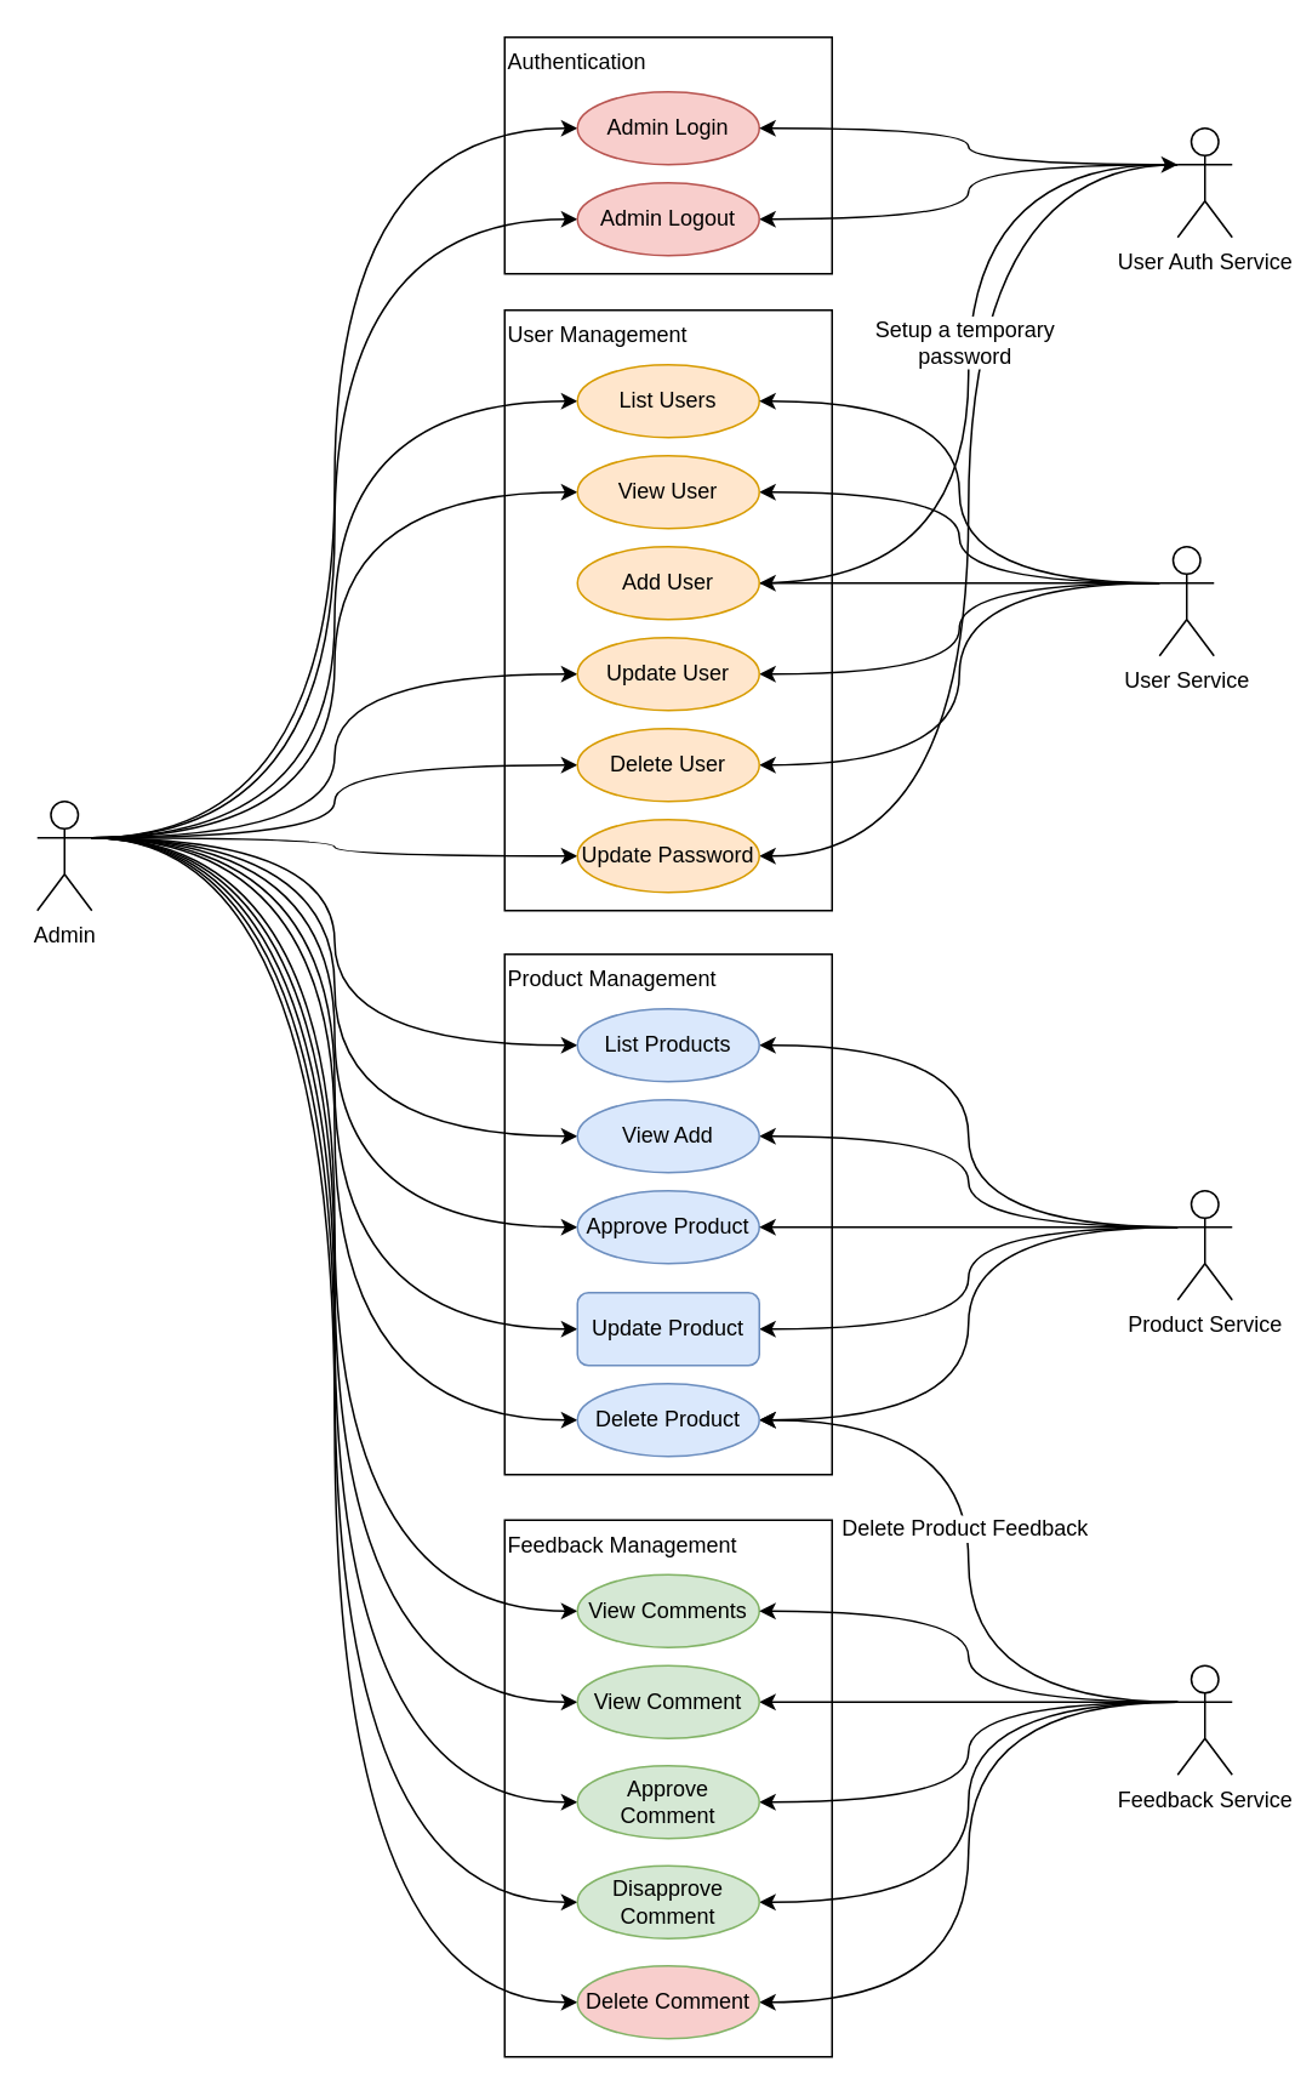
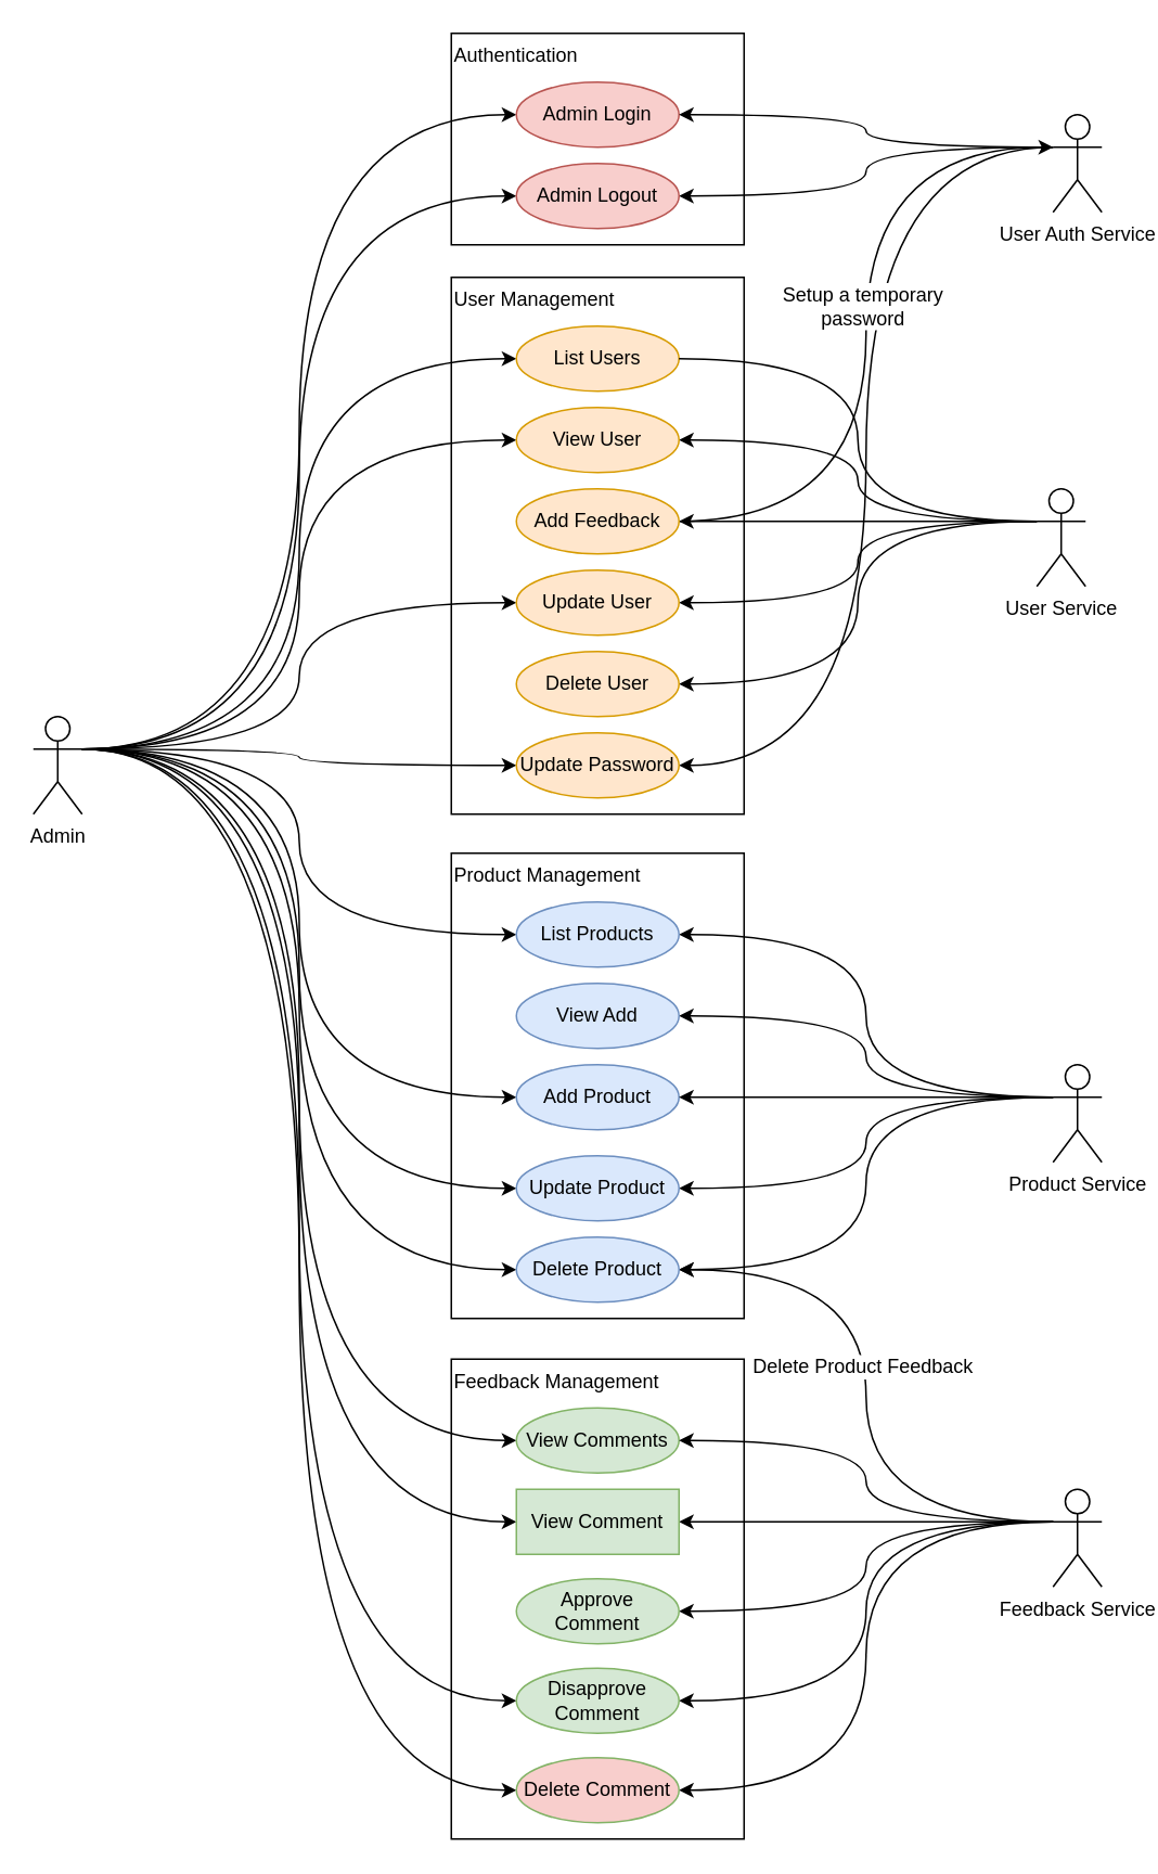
  <mxCell id="0" />
  <mxCell id="1" parent="0" />
  <mxCell id="2" value="Feedback Management" style="rounded=0;whiteSpace=wrap;html=1;align=left;verticalAlign=top;" parent="1" vertex="1"><mxGeometry x="277" y="835" width="180" height="295" as="geometry" /></mxCell>
  <mxCell id="3" value="Product Management" style="rounded=0;whiteSpace=wrap;html=1;align=left;verticalAlign=top;" parent="1" vertex="1"><mxGeometry x="277" y="524" width="180" height="286" as="geometry" /></mxCell>
  <mxCell id="4" value="User Management" style="rounded=0;whiteSpace=wrap;html=1;align=left;verticalAlign=top;" parent="1" vertex="1"><mxGeometry x="277" y="170" width="180" height="330" as="geometry" /></mxCell>
  <mxCell id="5" value="Authentication&lt;div style=&quot;text-align: left&quot;&gt;&lt;/div&gt;" style="rounded=0;whiteSpace=wrap;html=1;align=left;verticalAlign=top;" parent="1" vertex="1"><mxGeometry x="277" y="20" width="180" height="130" as="geometry" /></mxCell>
  <mxCell id="6" style="edgeStyle=orthogonalEdgeStyle;orthogonalLoop=1;jettySize=auto;html=1;exitX=1;exitY=0.333;exitDx=0;exitDy=0;exitPerimeter=0;entryX=0;entryY=0.5;entryDx=0;entryDy=0;curved=1;" parent="1" source="23" target="24" edge="1"><mxGeometry relative="1" as="geometry" /></mxCell>
  <mxCell id="7" style="edgeStyle=orthogonalEdgeStyle;curved=1;orthogonalLoop=1;jettySize=auto;html=1;exitX=1;exitY=0.333;exitDx=0;exitDy=0;exitPerimeter=0;entryX=0;entryY=0.5;entryDx=0;entryDy=0;" parent="1" source="23" target="29" edge="1"><mxGeometry relative="1" as="geometry" /></mxCell>
  <mxCell id="8" style="edgeStyle=orthogonalEdgeStyle;curved=1;orthogonalLoop=1;jettySize=auto;html=1;exitX=1;exitY=0.333;exitDx=0;exitDy=0;exitPerimeter=0;entryX=0;entryY=0.5;entryDx=0;entryDy=0;" parent="1" source="23" target="36" edge="1"><mxGeometry relative="1" as="geometry" /></mxCell>
- <mxCell id="9" style="edgeStyle=orthogonalEdgeStyle;curved=1;orthogonalLoop=1;jettySize=auto;html=1;exitX=1;exitY=0.333;exitDx=0;exitDy=0;exitPerimeter=0;entryX=0;entryY=0.5;entryDx=0;entryDy=0;" parent="1" source="23" target="45" edge="1"><mxGeometry relative="1" as="geometry" /></mxCell>
  <mxCell id="10" style="edgeStyle=orthogonalEdgeStyle;curved=1;orthogonalLoop=1;jettySize=auto;html=1;exitX=1;exitY=0.333;exitDx=0;exitDy=0;exitPerimeter=0;entryX=0;entryY=0.5;entryDx=0;entryDy=0;" parent="1" source="23" target="46" edge="1"><mxGeometry relative="1" as="geometry" /></mxCell>
  <mxCell id="11" style="edgeStyle=orthogonalEdgeStyle;curved=1;orthogonalLoop=1;jettySize=auto;html=1;exitX=1;exitY=0.333;exitDx=0;exitDy=0;exitPerimeter=0;entryX=0;entryY=0.5;entryDx=0;entryDy=0;" parent="1" source="23" target="47" edge="1"><mxGeometry relative="1" as="geometry" /></mxCell>
  <mxCell id="12" style="edgeStyle=orthogonalEdgeStyle;curved=1;orthogonalLoop=1;jettySize=auto;html=1;exitX=1;exitY=0.333;exitDx=0;exitDy=0;exitPerimeter=0;entryX=0;entryY=0.5;entryDx=0;entryDy=0;" parent="1" source="23" target="48" edge="1"><mxGeometry relative="1" as="geometry" /></mxCell>
  <mxCell id="13" style="edgeStyle=orthogonalEdgeStyle;curved=1;orthogonalLoop=1;jettySize=auto;html=1;exitX=1;exitY=0.333;exitDx=0;exitDy=0;exitPerimeter=0;entryX=0;entryY=0.5;entryDx=0;entryDy=0;" parent="1" source="23" target="49" edge="1"><mxGeometry relative="1" as="geometry" /></mxCell>
  <mxCell id="14" style="edgeStyle=orthogonalEdgeStyle;curved=1;orthogonalLoop=1;jettySize=auto;html=1;exitX=1;exitY=0.333;exitDx=0;exitDy=0;exitPerimeter=0;entryX=0;entryY=0.5;entryDx=0;entryDy=0;" parent="1" source="23" target="56" edge="1"><mxGeometry relative="1" as="geometry" /></mxCell>
- <mxCell id="15" style="edgeStyle=orthogonalEdgeStyle;curved=1;orthogonalLoop=1;jettySize=auto;html=1;exitX=1;exitY=0.333;exitDx=0;exitDy=0;exitPerimeter=0;entryX=0;entryY=0.5;entryDx=0;entryDy=0;" parent="1" source="23" target="57" edge="1"><mxGeometry relative="1" as="geometry" /></mxCell>
  <mxCell id="16" style="edgeStyle=orthogonalEdgeStyle;curved=1;orthogonalLoop=1;jettySize=auto;html=1;exitX=1;exitY=0.333;exitDx=0;exitDy=0;exitPerimeter=0;entryX=0;entryY=0.5;entryDx=0;entryDy=0;" parent="1" source="23" target="58" edge="1"><mxGeometry relative="1" as="geometry" /></mxCell>
- <mxCell id="17" style="edgeStyle=orthogonalEdgeStyle;curved=1;orthogonalLoop=1;jettySize=auto;html=1;exitX=1;exitY=0.333;exitDx=0;exitDy=0;exitPerimeter=0;entryX=0;entryY=0.5;entryDx=0;entryDy=0;" parent="1" source="23" target="59" edge="1"><mxGeometry relative="1" as="geometry" /></mxCell>
  <mxCell id="18" style="edgeStyle=orthogonalEdgeStyle;orthogonalLoop=1;jettySize=auto;html=1;exitX=1;exitY=0.333;exitDx=0;exitDy=0;exitPerimeter=0;entryX=0;entryY=0.5;entryDx=0;entryDy=0;curved=1;" parent="1" source="23" target="60" edge="1"><mxGeometry relative="1" as="geometry" /></mxCell>
  <mxCell id="19" style="edgeStyle=orthogonalEdgeStyle;curved=1;orthogonalLoop=1;jettySize=auto;html=1;exitX=1;exitY=0.333;exitDx=0;exitDy=0;exitPerimeter=0;entryX=0;entryY=0.5;entryDx=0;entryDy=0;" parent="1" source="23" target="64" edge="1"><mxGeometry relative="1" as="geometry" /></mxCell>
  <mxCell id="20" style="edgeStyle=orthogonalEdgeStyle;orthogonalLoop=1;jettySize=auto;html=1;exitX=1;exitY=0.333;exitDx=0;exitDy=0;exitPerimeter=0;entryX=0;entryY=0.5;entryDx=0;entryDy=0;curved=1;" parent="1" source="23" target="65" edge="1"><mxGeometry relative="1" as="geometry" /></mxCell>
  <mxCell id="21" style="edgeStyle=orthogonalEdgeStyle;orthogonalLoop=1;jettySize=auto;html=1;exitX=1;exitY=0.333;exitDx=0;exitDy=0;exitPerimeter=0;entryX=0;entryY=0.5;entryDx=0;entryDy=0;curved=1;" edge="1" parent="1" source="23" target="66"><mxGeometry relative="1" as="geometry" /></mxCell>
  <mxCell id="22" style="edgeStyle=orthogonalEdgeStyle;curved=1;orthogonalLoop=1;jettySize=auto;html=1;exitX=1;exitY=0.333;exitDx=0;exitDy=0;exitPerimeter=0;entryX=0;entryY=0.5;entryDx=0;entryDy=0;" edge="1" parent="1" source="23" target="67"><mxGeometry relative="1" as="geometry" /></mxCell>
  <mxCell id="23" value="Admin&lt;br&gt;" style="shape=umlActor;verticalLabelPosition=bottom;labelBackgroundColor=#ffffff;verticalAlign=top;html=1;outlineConnect=0;" parent="1" vertex="1"><mxGeometry x="20" y="440" width="30" height="60" as="geometry" /></mxCell>
  <mxCell id="24" value="Admin Login" style="ellipse;whiteSpace=wrap;html=1;fillColor=#f8cecc;strokeColor=#b85450;" parent="1" vertex="1"><mxGeometry x="317" y="50" width="100" height="40" as="geometry" /></mxCell>
  <mxCell id="25" style="edgeStyle=orthogonalEdgeStyle;curved=1;orthogonalLoop=1;jettySize=auto;html=1;exitX=0;exitY=0.333;exitDx=0;exitDy=0;exitPerimeter=0;entryX=1;entryY=0.5;entryDx=0;entryDy=0;" parent="1" source="28" target="24" edge="1"><mxGeometry relative="1" as="geometry" /></mxCell>
  <mxCell id="26" style="edgeStyle=orthogonalEdgeStyle;curved=1;orthogonalLoop=1;jettySize=auto;html=1;exitX=0;exitY=0.333;exitDx=0;exitDy=0;exitPerimeter=0;entryX=1;entryY=0.5;entryDx=0;entryDy=0;" parent="1" source="28" target="58" edge="1"><mxGeometry relative="1" as="geometry" /></mxCell>
  <mxCell id="27" style="edgeStyle=orthogonalEdgeStyle;curved=1;orthogonalLoop=1;jettySize=auto;html=1;exitX=0;exitY=0.333;exitDx=0;exitDy=0;exitPerimeter=0;entryX=1;entryY=0.5;entryDx=0;entryDy=0;" parent="1" source="28" target="64" edge="1"><mxGeometry relative="1" as="geometry" /></mxCell>
  <mxCell id="28" value="User Auth Service" style="shape=umlActor;verticalLabelPosition=bottom;labelBackgroundColor=#ffffff;verticalAlign=top;html=1;outlineConnect=0;" parent="1" vertex="1"><mxGeometry x="647" y="70" width="30" height="60" as="geometry" /></mxCell>
- <mxCell id="29" value="Approve Product" style="ellipse;whiteSpace=wrap;html=1;fillColor=#dae8fc;strokeColor=#6c8ebf;" parent="1" vertex="1"><mxGeometry x="317" y="654" width="100" height="40" as="geometry" /></mxCell>
+ <mxCell id="29" value="Add Product" style="ellipse;whiteSpace=wrap;html=1;fillColor=#dae8fc;strokeColor=#6c8ebf;" parent="1" vertex="1"><mxGeometry x="317" y="654" width="100" height="40" as="geometry" /></mxCell>
  <mxCell id="30" style="edgeStyle=orthogonalEdgeStyle;curved=1;orthogonalLoop=1;jettySize=auto;html=1;exitX=0;exitY=0.333;exitDx=0;exitDy=0;exitPerimeter=0;entryX=1;entryY=0.5;entryDx=0;entryDy=0;" parent="1" source="35" target="29" edge="1"><mxGeometry relative="1" as="geometry" /></mxCell>
  <mxCell id="31" style="edgeStyle=orthogonalEdgeStyle;curved=1;orthogonalLoop=1;jettySize=auto;html=1;exitX=0;exitY=0.333;exitDx=0;exitDy=0;exitPerimeter=0;entryX=1;entryY=0.5;entryDx=0;entryDy=0;" parent="1" source="35" target="47" edge="1"><mxGeometry relative="1" as="geometry" /></mxCell>
  <mxCell id="32" style="edgeStyle=orthogonalEdgeStyle;curved=1;orthogonalLoop=1;jettySize=auto;html=1;exitX=0;exitY=0.333;exitDx=0;exitDy=0;exitPerimeter=0;entryX=1;entryY=0.5;entryDx=0;entryDy=0;" parent="1" source="35" target="48" edge="1"><mxGeometry relative="1" as="geometry" /></mxCell>
  <mxCell id="33" style="edgeStyle=orthogonalEdgeStyle;curved=1;orthogonalLoop=1;jettySize=auto;html=1;exitX=0;exitY=0.333;exitDx=0;exitDy=0;exitPerimeter=0;entryX=1;entryY=0.5;entryDx=0;entryDy=0;" parent="1" source="35" target="59" edge="1"><mxGeometry relative="1" as="geometry" /></mxCell>
  <mxCell id="34" style="edgeStyle=orthogonalEdgeStyle;curved=1;orthogonalLoop=1;jettySize=auto;html=1;exitX=0;exitY=0.333;exitDx=0;exitDy=0;exitPerimeter=0;entryX=1;entryY=0.5;entryDx=0;entryDy=0;" parent="1" source="35" target="65" edge="1"><mxGeometry relative="1" as="geometry" /></mxCell>
  <mxCell id="35" value="Product Service" style="shape=umlActor;verticalLabelPosition=bottom;labelBackgroundColor=#ffffff;verticalAlign=top;html=1;outlineConnect=0;" parent="1" vertex="1"><mxGeometry x="647" y="654" width="30" height="60" as="geometry" /></mxCell>
  <mxCell id="36" value="View Comments" style="ellipse;whiteSpace=wrap;html=1;fillColor=#d5e8d4;strokeColor=#82b366;" parent="1" vertex="1"><mxGeometry x="317" y="865" width="100" height="40" as="geometry" /></mxCell>
  <mxCell id="37" style="edgeStyle=orthogonalEdgeStyle;curved=1;orthogonalLoop=1;jettySize=auto;html=1;exitX=0;exitY=0.333;exitDx=0;exitDy=0;exitPerimeter=0;entryX=1;entryY=0.5;entryDx=0;entryDy=0;" parent="1" source="44" target="36" edge="1"><mxGeometry relative="1" as="geometry" /></mxCell>
  <mxCell id="38" style="edgeStyle=orthogonalEdgeStyle;curved=1;orthogonalLoop=1;jettySize=auto;html=1;exitX=0;exitY=0.333;exitDx=0;exitDy=0;exitPerimeter=0;entryX=1;entryY=0.5;entryDx=0;entryDy=0;" parent="1" source="44" target="45" edge="1"><mxGeometry relative="1" as="geometry" /></mxCell>
  <mxCell id="39" style="edgeStyle=orthogonalEdgeStyle;curved=1;orthogonalLoop=1;jettySize=auto;html=1;exitX=0;exitY=0.333;exitDx=0;exitDy=0;exitPerimeter=0;entryX=1;entryY=0.5;entryDx=0;entryDy=0;" parent="1" source="44" target="46" edge="1"><mxGeometry relative="1" as="geometry" /></mxCell>
  <mxCell id="40" style="edgeStyle=orthogonalEdgeStyle;curved=1;orthogonalLoop=1;jettySize=auto;html=1;exitX=0;exitY=0.333;exitDx=0;exitDy=0;exitPerimeter=0;entryX=1;entryY=0.5;entryDx=0;entryDy=0;" parent="1" source="44" target="48" edge="1"><mxGeometry relative="1" as="geometry" /></mxCell>
  <mxCell id="41" value="Delete Product Feedback" style="text;html=1;resizable=0;points=[];align=center;verticalAlign=middle;labelBackgroundColor=#ffffff;" parent="40" vertex="1" connectable="0"><mxGeometry x="0.096" y="3" relative="1" as="geometry"><mxPoint as="offset" /></mxGeometry></mxCell>
  <mxCell id="42" style="edgeStyle=orthogonalEdgeStyle;curved=1;orthogonalLoop=1;jettySize=auto;html=1;exitX=0;exitY=0.333;exitDx=0;exitDy=0;exitPerimeter=0;entryX=1;entryY=0.5;entryDx=0;entryDy=0;" edge="1" parent="1" source="44" target="66"><mxGeometry relative="1" as="geometry" /></mxCell>
  <mxCell id="43" style="edgeStyle=orthogonalEdgeStyle;curved=1;orthogonalLoop=1;jettySize=auto;html=1;exitX=0;exitY=0.333;exitDx=0;exitDy=0;exitPerimeter=0;entryX=1;entryY=0.5;entryDx=0;entryDy=0;" edge="1" parent="1" source="44" target="67"><mxGeometry relative="1" as="geometry" /></mxCell>
  <mxCell id="44" value="Feedback Service" style="shape=umlActor;verticalLabelPosition=bottom;labelBackgroundColor=#ffffff;verticalAlign=top;html=1;outlineConnect=0;" parent="1" vertex="1"><mxGeometry x="647" y="915" width="30" height="60" as="geometry" /></mxCell>
  <mxCell id="45" value="Approve Comment" style="ellipse;whiteSpace=wrap;html=1;fillColor=#d5e8d4;strokeColor=#82b366;" parent="1" vertex="1"><mxGeometry x="317" y="970" width="100" height="40" as="geometry" /></mxCell>
  <mxCell id="46" value="Delete Comment" style="ellipse;whiteSpace=wrap;html=1;fillColor=#f8cecc;strokeColor=#82b366;" parent="1" vertex="1"><mxGeometry x="317" y="1080" width="100" height="40" as="geometry" /></mxCell>
  <mxCell id="47" value="List Products" style="ellipse;whiteSpace=wrap;html=1;fillColor=#dae8fc;strokeColor=#6c8ebf;" parent="1" vertex="1"><mxGeometry x="317" y="554" width="100" height="40" as="geometry" /></mxCell>
  <mxCell id="48" value="Delete Product" style="ellipse;whiteSpace=wrap;html=1;fillColor=#dae8fc;strokeColor=#6c8ebf;" parent="1" vertex="1"><mxGeometry x="317" y="760" width="100" height="40" as="geometry" /></mxCell>
  <mxCell id="49" value="List Users" style="ellipse;whiteSpace=wrap;html=1;fillColor=#ffe6cc;strokeColor=#d79b00;" parent="1" vertex="1"><mxGeometry x="317" y="200" width="100" height="40" as="geometry" /></mxCell>
- <mxCell id="50" style="edgeStyle=orthogonalEdgeStyle;curved=1;orthogonalLoop=1;jettySize=auto;html=1;exitX=0;exitY=0.333;exitDx=0;exitDy=0;exitPerimeter=0;entryX=1;entryY=0.5;entryDx=0;entryDy=0;" parent="1" source="55" target="49" edge="1"><mxGeometry relative="1" as="geometry" /></mxCell>
+ <mxCell id="50" style="edgeStyle=orthogonalEdgeStyle;curved=1;orthogonalLoop=1;jettySize=auto;html=1;exitX=0;exitY=0.333;exitDx=0;exitDy=0;exitPerimeter=0;entryX=1;entryY=0.5;entryDx=0;entryDy=0;endArrow=none;" parent="1" source="55" target="49" edge="1"><mxGeometry relative="1" as="geometry" /></mxCell>
  <mxCell id="51" style="edgeStyle=orthogonalEdgeStyle;curved=1;orthogonalLoop=1;jettySize=auto;html=1;exitX=0;exitY=0.333;exitDx=0;exitDy=0;exitPerimeter=0;entryX=1;entryY=0.5;entryDx=0;entryDy=0;" parent="1" source="55" target="56" edge="1"><mxGeometry relative="1" as="geometry" /></mxCell>
  <mxCell id="52" style="edgeStyle=orthogonalEdgeStyle;curved=1;orthogonalLoop=1;jettySize=auto;html=1;exitX=0;exitY=0.333;exitDx=0;exitDy=0;exitPerimeter=0;entryX=1;entryY=0.5;entryDx=0;entryDy=0;" parent="1" source="55" target="57" edge="1"><mxGeometry relative="1" as="geometry" /></mxCell>
  <mxCell id="53" style="edgeStyle=orthogonalEdgeStyle;curved=1;orthogonalLoop=1;jettySize=auto;html=1;exitX=0;exitY=0.333;exitDx=0;exitDy=0;exitPerimeter=0;entryX=1;entryY=0.5;entryDx=0;entryDy=0;" parent="1" source="55" target="60" edge="1"><mxGeometry relative="1" as="geometry" /></mxCell>
  <mxCell id="54" style="edgeStyle=orthogonalEdgeStyle;curved=1;orthogonalLoop=1;jettySize=auto;html=1;exitX=0;exitY=0.333;exitDx=0;exitDy=0;exitPerimeter=0;entryX=1;entryY=0.5;entryDx=0;entryDy=0;" parent="1" source="55" target="63" edge="1"><mxGeometry relative="1" as="geometry" /></mxCell>
  <mxCell id="55" value="User Service" style="shape=umlActor;verticalLabelPosition=bottom;labelBackgroundColor=#ffffff;verticalAlign=top;html=1;outlineConnect=0;" parent="1" vertex="1"><mxGeometry x="637" y="300" width="30" height="60" as="geometry" /></mxCell>
  <mxCell id="56" value="Update User" style="ellipse;whiteSpace=wrap;html=1;fillColor=#ffe6cc;strokeColor=#d79b00;" parent="1" vertex="1"><mxGeometry x="317" y="350" width="100" height="40" as="geometry" /></mxCell>
  <mxCell id="57" value="Delete User" style="ellipse;whiteSpace=wrap;html=1;fillColor=#ffe6cc;strokeColor=#d79b00;" parent="1" vertex="1"><mxGeometry x="317" y="400" width="100" height="40" as="geometry" /></mxCell>
  <mxCell id="58" value="Admin Logout" style="ellipse;whiteSpace=wrap;html=1;fillColor=#f8cecc;strokeColor=#b85450;" parent="1" vertex="1"><mxGeometry x="317" y="100" width="100" height="40" as="geometry" /></mxCell>
  <mxCell id="59" value="View Add" style="ellipse;whiteSpace=wrap;html=1;fillColor=#dae8fc;strokeColor=#6c8ebf;" parent="1" vertex="1"><mxGeometry x="317" y="604" width="100" height="40" as="geometry" /></mxCell>
  <mxCell id="60" value="View User" style="ellipse;whiteSpace=wrap;html=1;fillColor=#ffe6cc;strokeColor=#d79b00;" parent="1" vertex="1"><mxGeometry x="317" y="250" width="100" height="40" as="geometry" /></mxCell>
  <mxCell id="61" style="edgeStyle=orthogonalEdgeStyle;curved=1;orthogonalLoop=1;jettySize=auto;html=1;exitX=1;exitY=0.5;exitDx=0;exitDy=0;entryX=0;entryY=0.333;entryDx=0;entryDy=0;entryPerimeter=0;" parent="1" source="63" target="28" edge="1"><mxGeometry relative="1" as="geometry" /></mxCell>
  <mxCell id="62" value="Setup a temporary&lt;br&gt;password" style="text;html=1;resizable=0;points=[];align=center;verticalAlign=middle;labelBackgroundColor=#ffffff;" parent="61" vertex="1" connectable="0"><mxGeometry x="0.078" y="3" relative="1" as="geometry"><mxPoint as="offset" /></mxGeometry></mxCell>
- <mxCell id="63" value="Add User" style="ellipse;whiteSpace=wrap;html=1;fillColor=#ffe6cc;strokeColor=#d79b00;" parent="1" vertex="1"><mxGeometry x="317" y="300" width="100" height="40" as="geometry" /></mxCell>
+ <mxCell id="63" value="Add Feedback" style="ellipse;whiteSpace=wrap;html=1;fillColor=#ffe6cc;strokeColor=#d79b00;" parent="1" vertex="1"><mxGeometry x="317" y="300" width="100" height="40" as="geometry" /></mxCell>
  <mxCell id="64" value="Update Password" style="ellipse;whiteSpace=wrap;html=1;fillColor=#ffe6cc;strokeColor=#d79b00;" parent="1" vertex="1"><mxGeometry x="317" y="450" width="100" height="40" as="geometry" /></mxCell>
- <mxCell id="65" value="Update Product" style="whiteSpace=wrap;html=1;fillColor=#dae8fc;strokeColor=#6c8ebf;rounded=1;" parent="1" vertex="1"><mxGeometry x="317" y="710" width="100" height="40" as="geometry" /></mxCell>
- <mxCell id="66" value="View Comment" style="ellipse;whiteSpace=wrap;html=1;fillColor=#d5e8d4;strokeColor=#82b366;" vertex="1" parent="1"><mxGeometry x="317" y="915" width="100" height="40" as="geometry" /></mxCell>
+ <mxCell id="65" value="Update Product" style="ellipse;whiteSpace=wrap;html=1;fillColor=#dae8fc;strokeColor=#6c8ebf;" parent="1" vertex="1"><mxGeometry x="317" y="710" width="100" height="40" as="geometry" /></mxCell>
+ <mxCell id="66" value="View Comment" style="whiteSpace=wrap;html=1;fillColor=#d5e8d4;strokeColor=#82b366;rounded=0;" vertex="1" parent="1"><mxGeometry x="317" y="915" width="100" height="40" as="geometry" /></mxCell>
  <mxCell id="67" value="Disapprove Comment" style="ellipse;whiteSpace=wrap;html=1;fillColor=#d5e8d4;strokeColor=#82b366;" vertex="1" parent="1"><mxGeometry x="317" y="1025" width="100" height="40" as="geometry" /></mxCell>
